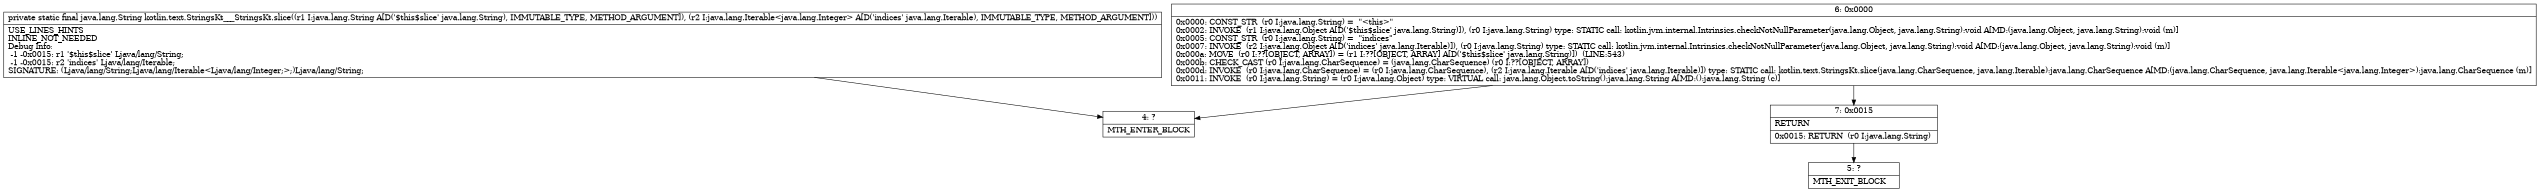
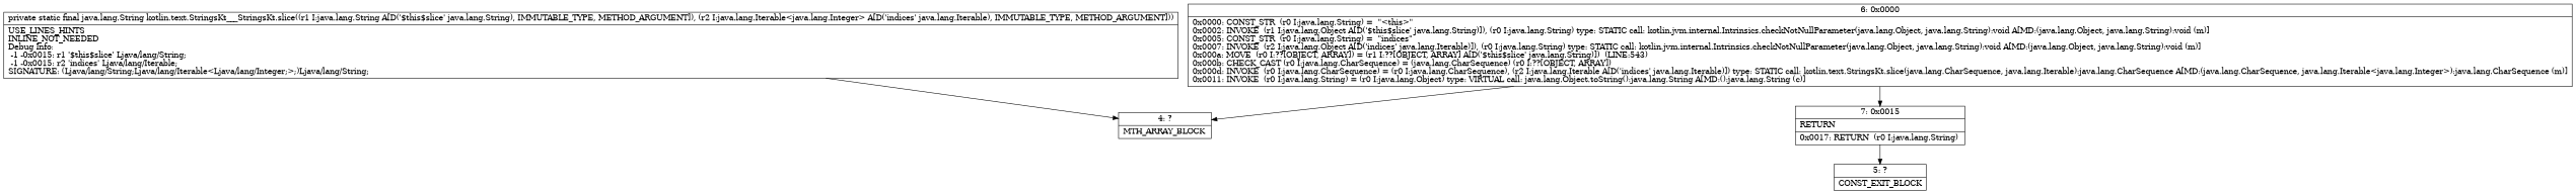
  digraph {
    node [shape=record]
-   n1 [label="{4\:\ ?|MTH_ENTER_BLOCK\l}"]
+   n1 [label="{4\:\ ?|MTH_ARRAY_BLOCK\l}"]
    n2 [label="{6\:\ 0x0000|0x0000: CONST_STR  (r0 I:java.lang.String) =  \"\<this\>\" \l0x0002: INVOKE  (r1 I:java.lang.Object A[D('$this$slice' java.lang.String)]), (r0 I:java.lang.String) type: STATIC call: kotlin.jvm.internal.Intrinsics.checkNotNullParameter(java.lang.Object, java.lang.String):void A[MD:(java.lang.Object, java.lang.String):void (m)]\l0x0005: CONST_STR  (r0 I:java.lang.String) =  \"indices\" \l0x0007: INVOKE  (r2 I:java.lang.Object A[D('indices' java.lang.Iterable)]), (r0 I:java.lang.String) type: STATIC call: kotlin.jvm.internal.Intrinsics.checkNotNullParameter(java.lang.Object, java.lang.String):void A[MD:(java.lang.Object, java.lang.String):void (m)]\l0x000a: MOVE  (r0 I:??[OBJECT, ARRAY]) = (r1 I:??[OBJECT, ARRAY] A[D('$this$slice' java.lang.String)])  (LINE:543)\l0x000b: CHECK_CAST (r0 I:java.lang.CharSequence) = (java.lang.CharSequence) (r0 I:??[OBJECT, ARRAY]) \l0x000d: INVOKE  (r0 I:java.lang.CharSequence) = (r0 I:java.lang.CharSequence), (r2 I:java.lang.Iterable A[D('indices' java.lang.Iterable)]) type: STATIC call: kotlin.text.StringsKt.slice(java.lang.CharSequence, java.lang.Iterable):java.lang.CharSequence A[MD:(java.lang.CharSequence, java.lang.Iterable\<java.lang.Integer\>):java.lang.CharSequence (m)]\l0x0011: INVOKE  (r0 I:java.lang.String) = (r0 I:java.lang.Object) type: VIRTUAL call: java.lang.Object.toString():java.lang.String A[MD:():java.lang.String (c)]\l}"]
-   n3 [label="{7\:\ 0x0015|RETURN\l|0x0015: RETURN  (r0 I:java.lang.String) \l}"]
-   n4 [label="{5\:\ ?|MTH_EXIT_BLOCK\l}"]
+   n3 [label="{7\:\ 0x0015|RETURN\l|0x0017: RETURN  (r0 I:java.lang.String) \l}"]
+   n4 [label="{5\:\ ?|CONST_EXIT_BLOCK\l}"]
    n5 [label="{private static final java.lang.String kotlin.text.StringsKt___StringsKt.slice((r1 I:java.lang.String A[D('$this$slice' java.lang.String), IMMUTABLE_TYPE, METHOD_ARGUMENT]), (r2 I:java.lang.Iterable\<java.lang.Integer\> A[D('indices' java.lang.Iterable), IMMUTABLE_TYPE, METHOD_ARGUMENT]))  | USE_LINES_HINTS\lINLINE_NOT_NEEDED\lDebug Info:\l  \-1 \-0x0015: r1 '$this$slice' Ljava\/lang\/String;\l  \-1 \-0x0015: r2 'indices' Ljava\/lang\/Iterable;\lSIGNATURE: (Ljava\/lang\/String;Ljava\/lang\/Iterable\<Ljava\/lang\/Integer;\>;)Ljava\/lang\/String;\l}"]
    n2 -> n1
    n2 -> n3
    n3 -> n4
    n5 -> n1
  }
